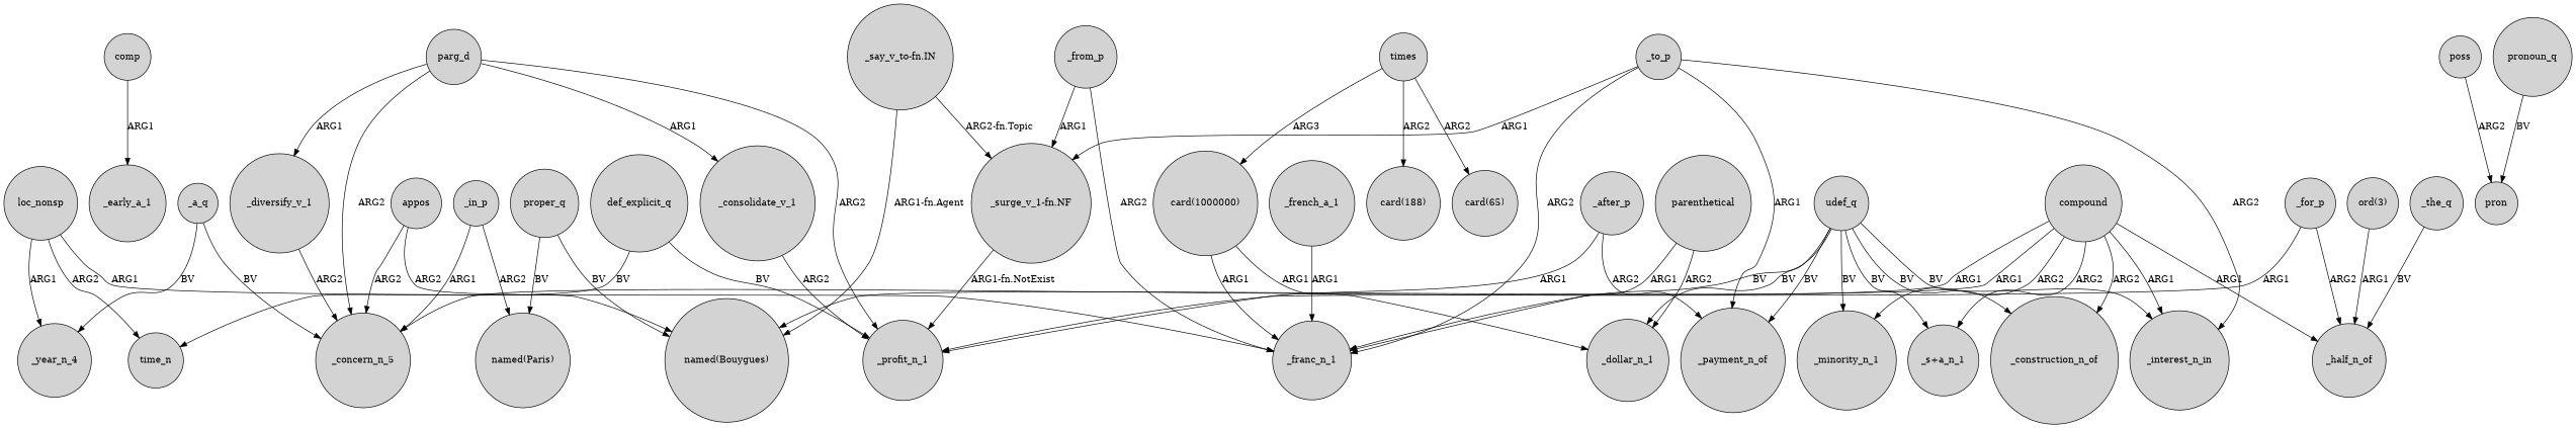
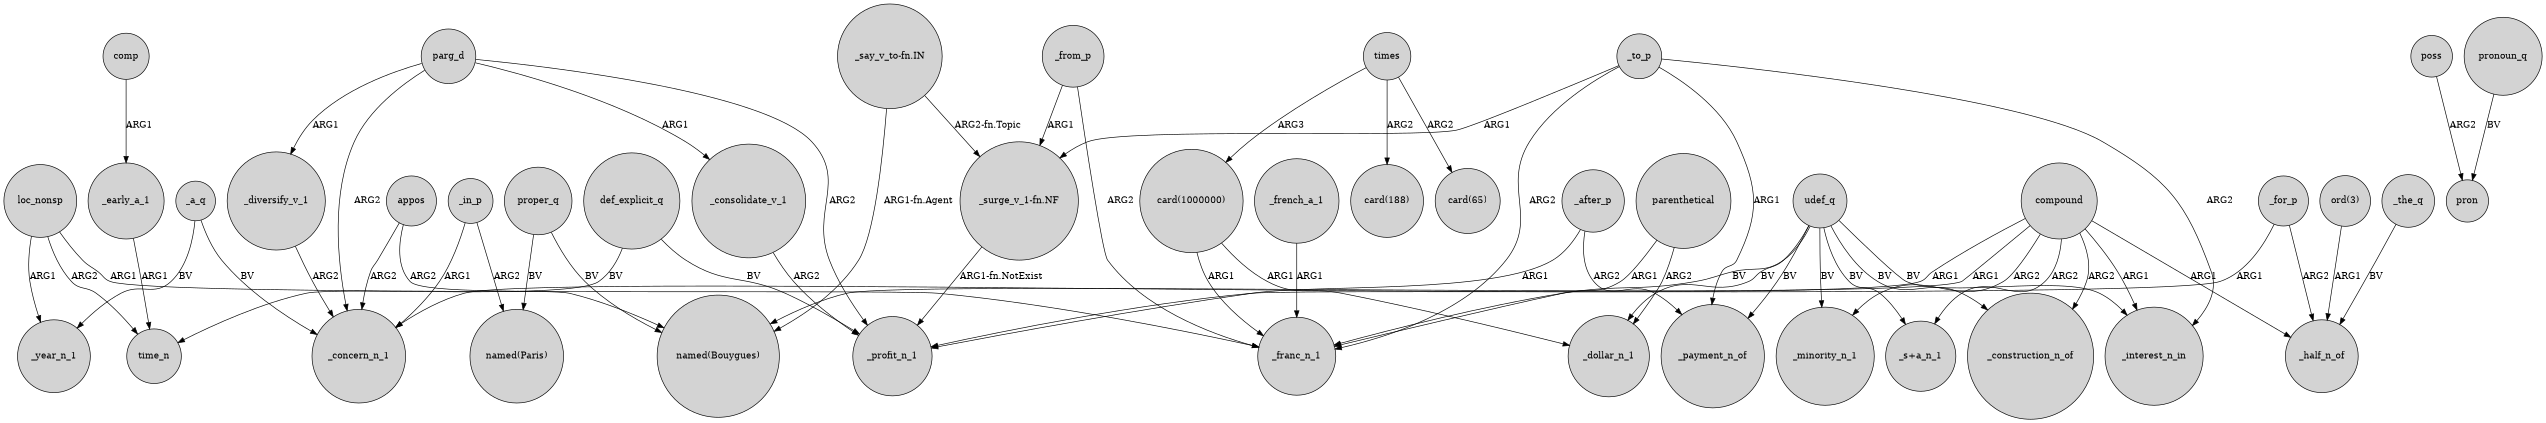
  digraph {
    node [shape=circle style=filled]
    _in_p
-   _concern_n_1 [label=_concern_n_5]
+   _concern_n_1
    "named(Paris)"
    _from_p
    "_surge_v_1-fn.NF"
    _franc_n_1
    _profit_n_1
    _a_q
-   _year_n_1 [label=_year_n_4]
+   _year_n_1
    "card(1000000)"
    _dollar_n_1
    "_say_v_to-fn.IN"
    "named(Bouygues)"
    times
    "card(188)"
    "card(65)"
    _diversify_v_1
    def_explicit_q
    time_n
    poss
    pron
    _consolidate_v_1
    parenthetical
    proper_q
    udef_q
    _minority_n_1
    _interest_n_in
    _payment_n_of
    "_s+a_n_1"
    _construction_n_of
    loc_nonsp
    _to_p
    parg_d
    _after_p
    comp
    _early_a_1
    appos
    pronoun_q
    n39 [label="ord(3)"]
    _half_n_of
    compound
    _for_p
    _the_q
    _french_a_1
    _in_p -> _concern_n_1 [label=ARG1]
    _in_p -> "named(Paris)" [label=ARG2]
    _from_p -> "_surge_v_1-fn.NF" [label=ARG1]
    _from_p -> _franc_n_1 [label=ARG2]
    "_surge_v_1-fn.NF" -> _profit_n_1 [label="ARG1-fn.NotExist"]
    _a_q -> _concern_n_1 [label=BV]
    _a_q -> _year_n_1 [label=BV]
    "card(1000000)" -> _franc_n_1 [label=ARG1]
    "card(1000000)" -> _dollar_n_1 [label=ARG1]
    "_say_v_to-fn.IN" -> "_surge_v_1-fn.NF" [label="ARG2-fn.Topic"]
    "_say_v_to-fn.IN" -> "named(Bouygues)" [label="ARG1-fn.Agent"]
    times -> "card(1000000)" [label=ARG3]
    times -> "card(188)" [label=ARG2]
    times -> "card(65)" [label=ARG2]
    _diversify_v_1 -> _concern_n_1 [label=ARG2]
    def_explicit_q -> _profit_n_1 [label=BV]
    def_explicit_q -> time_n [label=BV]
    poss -> pron [label=ARG2]
    _consolidate_v_1 -> _profit_n_1 [label=ARG2]
    parenthetical -> _franc_n_1 [label=ARG1]
    parenthetical -> _dollar_n_1 [label=ARG2]
    proper_q -> "named(Paris)" [label=BV]
    proper_q -> "named(Bouygues)" [label=BV]
    udef_q -> _franc_n_1 [label=BV]
    udef_q -> _dollar_n_1 [label=BV]
    udef_q -> _minority_n_1 [label=BV]
    udef_q -> _interest_n_in [label=BV]
    udef_q -> _payment_n_of [label=BV]
    udef_q -> "_s+a_n_1" [label=BV]
    udef_q -> _construction_n_of [label=BV]
    loc_nonsp -> _franc_n_1 [label=ARG1]
    loc_nonsp -> _year_n_1 [label=ARG1]
    loc_nonsp -> time_n [label=ARG2]
    _to_p -> "_surge_v_1-fn.NF" [label=ARG1]
    _to_p -> _franc_n_1 [label=ARG2]
    _to_p -> _interest_n_in [label=ARG2]
    _to_p -> _payment_n_of [label=ARG1]
    parg_d -> _concern_n_1 [label=ARG2]
    parg_d -> _profit_n_1 [label=ARG2]
    parg_d -> _diversify_v_1 [label=ARG1]
    parg_d -> _consolidate_v_1 [label=ARG1]
    _after_p -> _profit_n_1 [label=ARG1]
    _after_p -> _payment_n_of [label=ARG2]
    comp -> _early_a_1 [label=ARG1]
+   _early_a_1 -> time_n [label=ARG1]
    appos -> _concern_n_1 [label=ARG2]
    appos -> "named(Bouygues)" [label=ARG2]
    pronoun_q -> pron [label=BV]
    n39 -> _half_n_of [label=ARG1]
    compound -> _concern_n_1 [label=ARG1]
    compound -> "named(Bouygues)" [label=ARG1]
    compound -> _minority_n_1 [label=ARG2]
    compound -> _interest_n_in [label=ARG1]
    compound -> "_s+a_n_1" [label=ARG2]
    compound -> _construction_n_of [label=ARG2]
    compound -> _half_n_of [label=ARG1]
    _for_p -> _profit_n_1 [label=ARG1]
    _for_p -> _half_n_of [label=ARG2]
    _the_q -> _half_n_of [label=BV]
    _french_a_1 -> _franc_n_1 [label=ARG1]
  }
